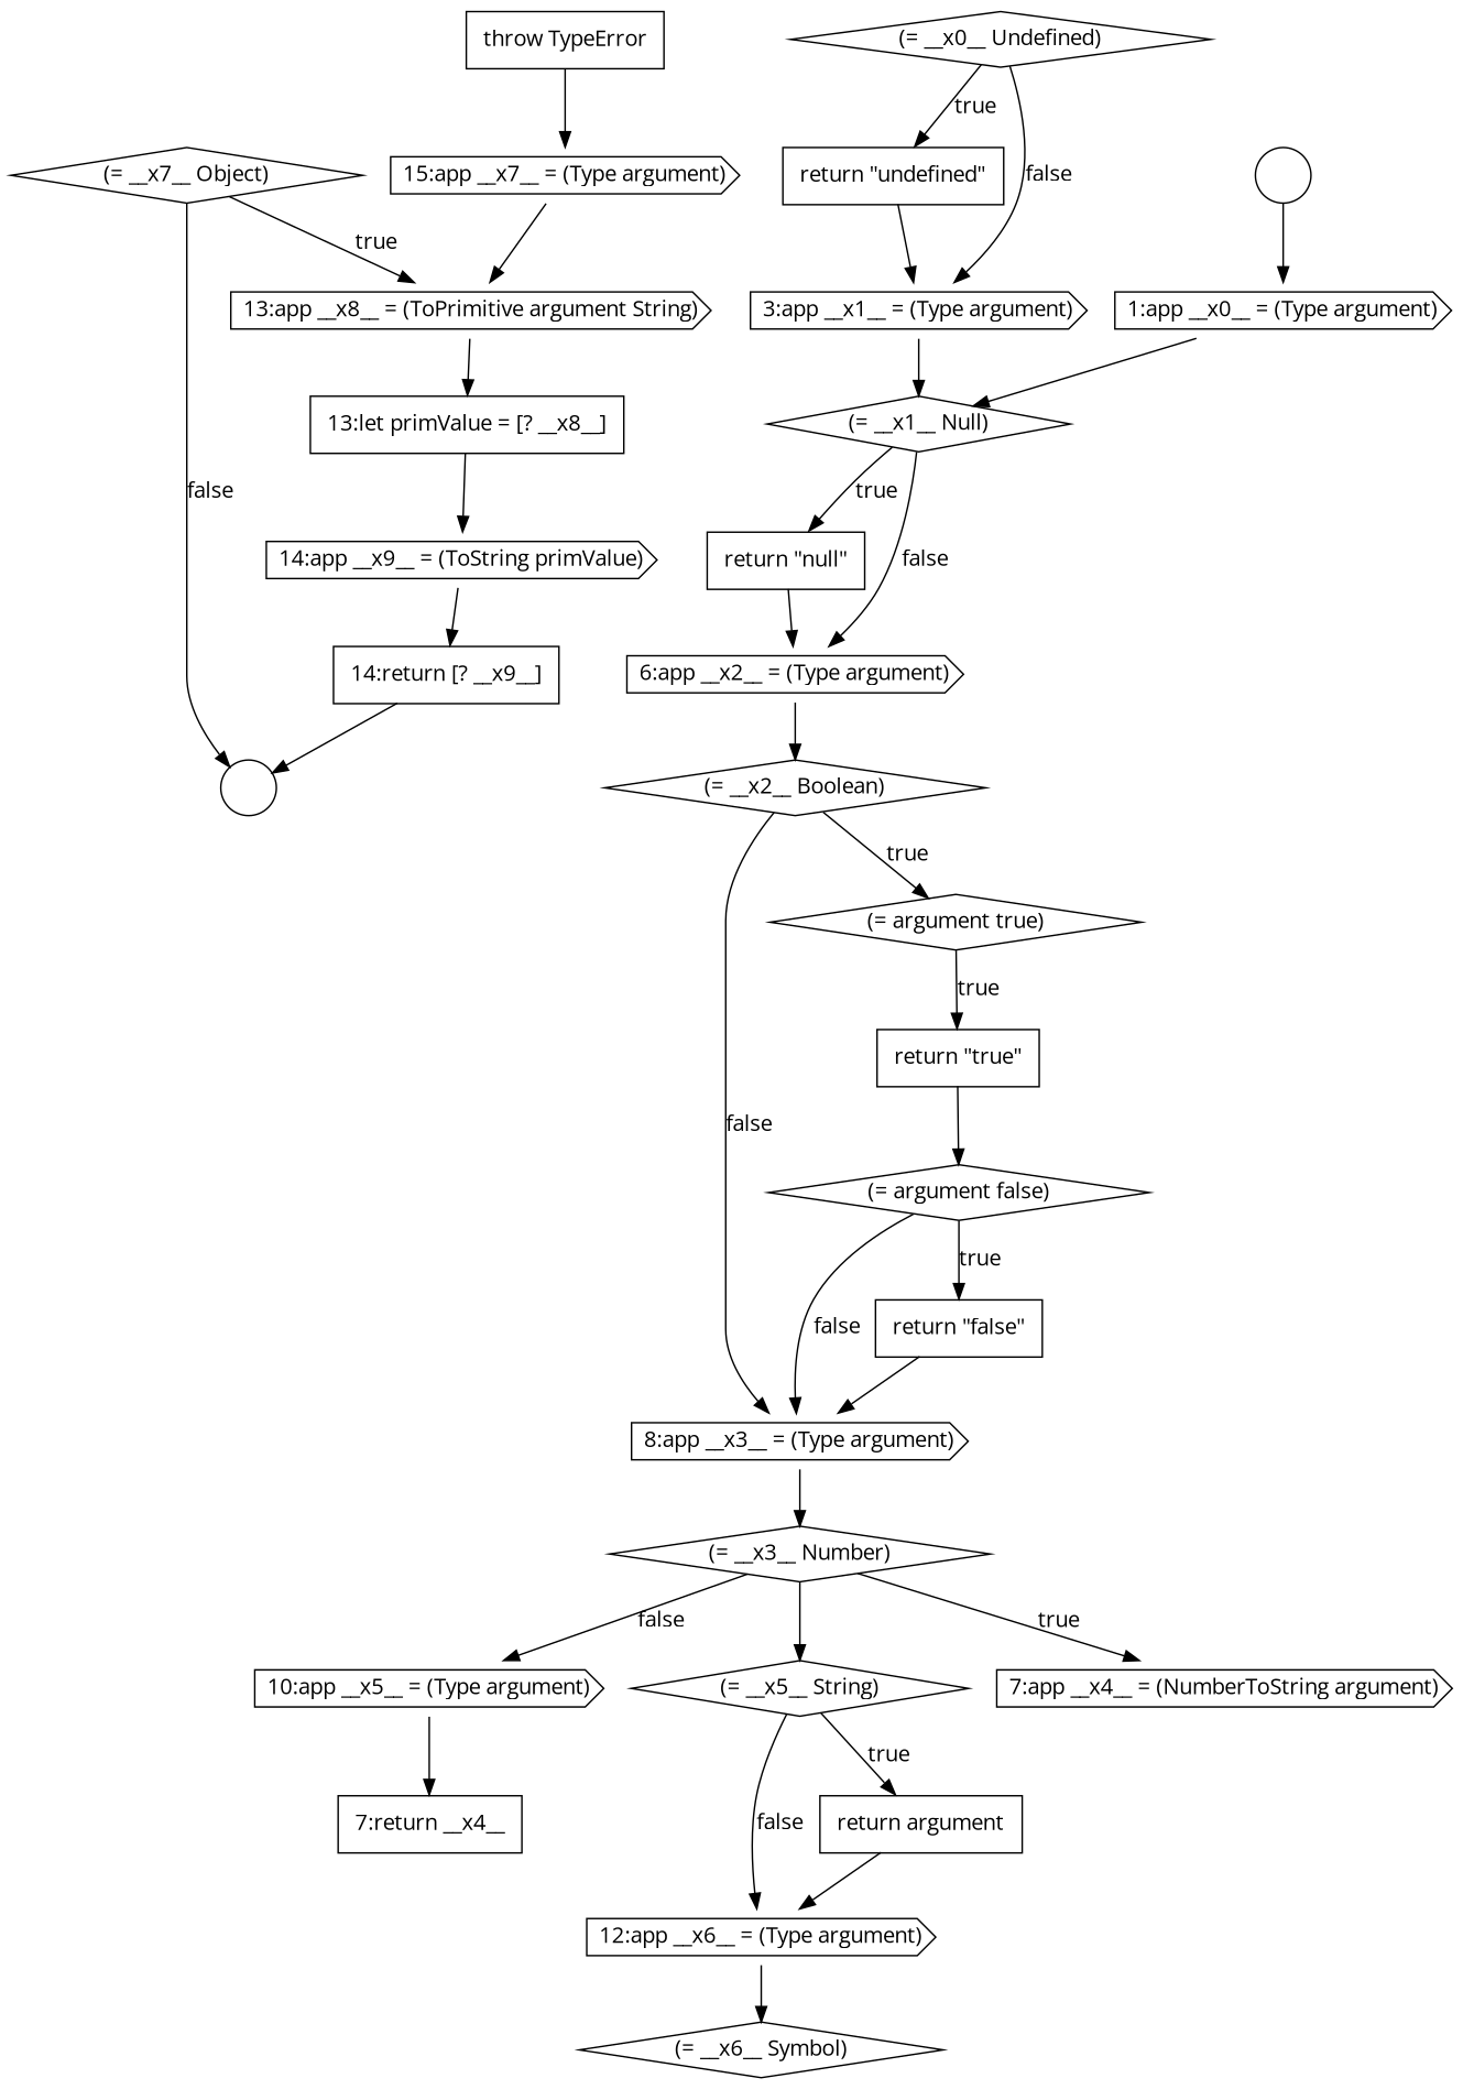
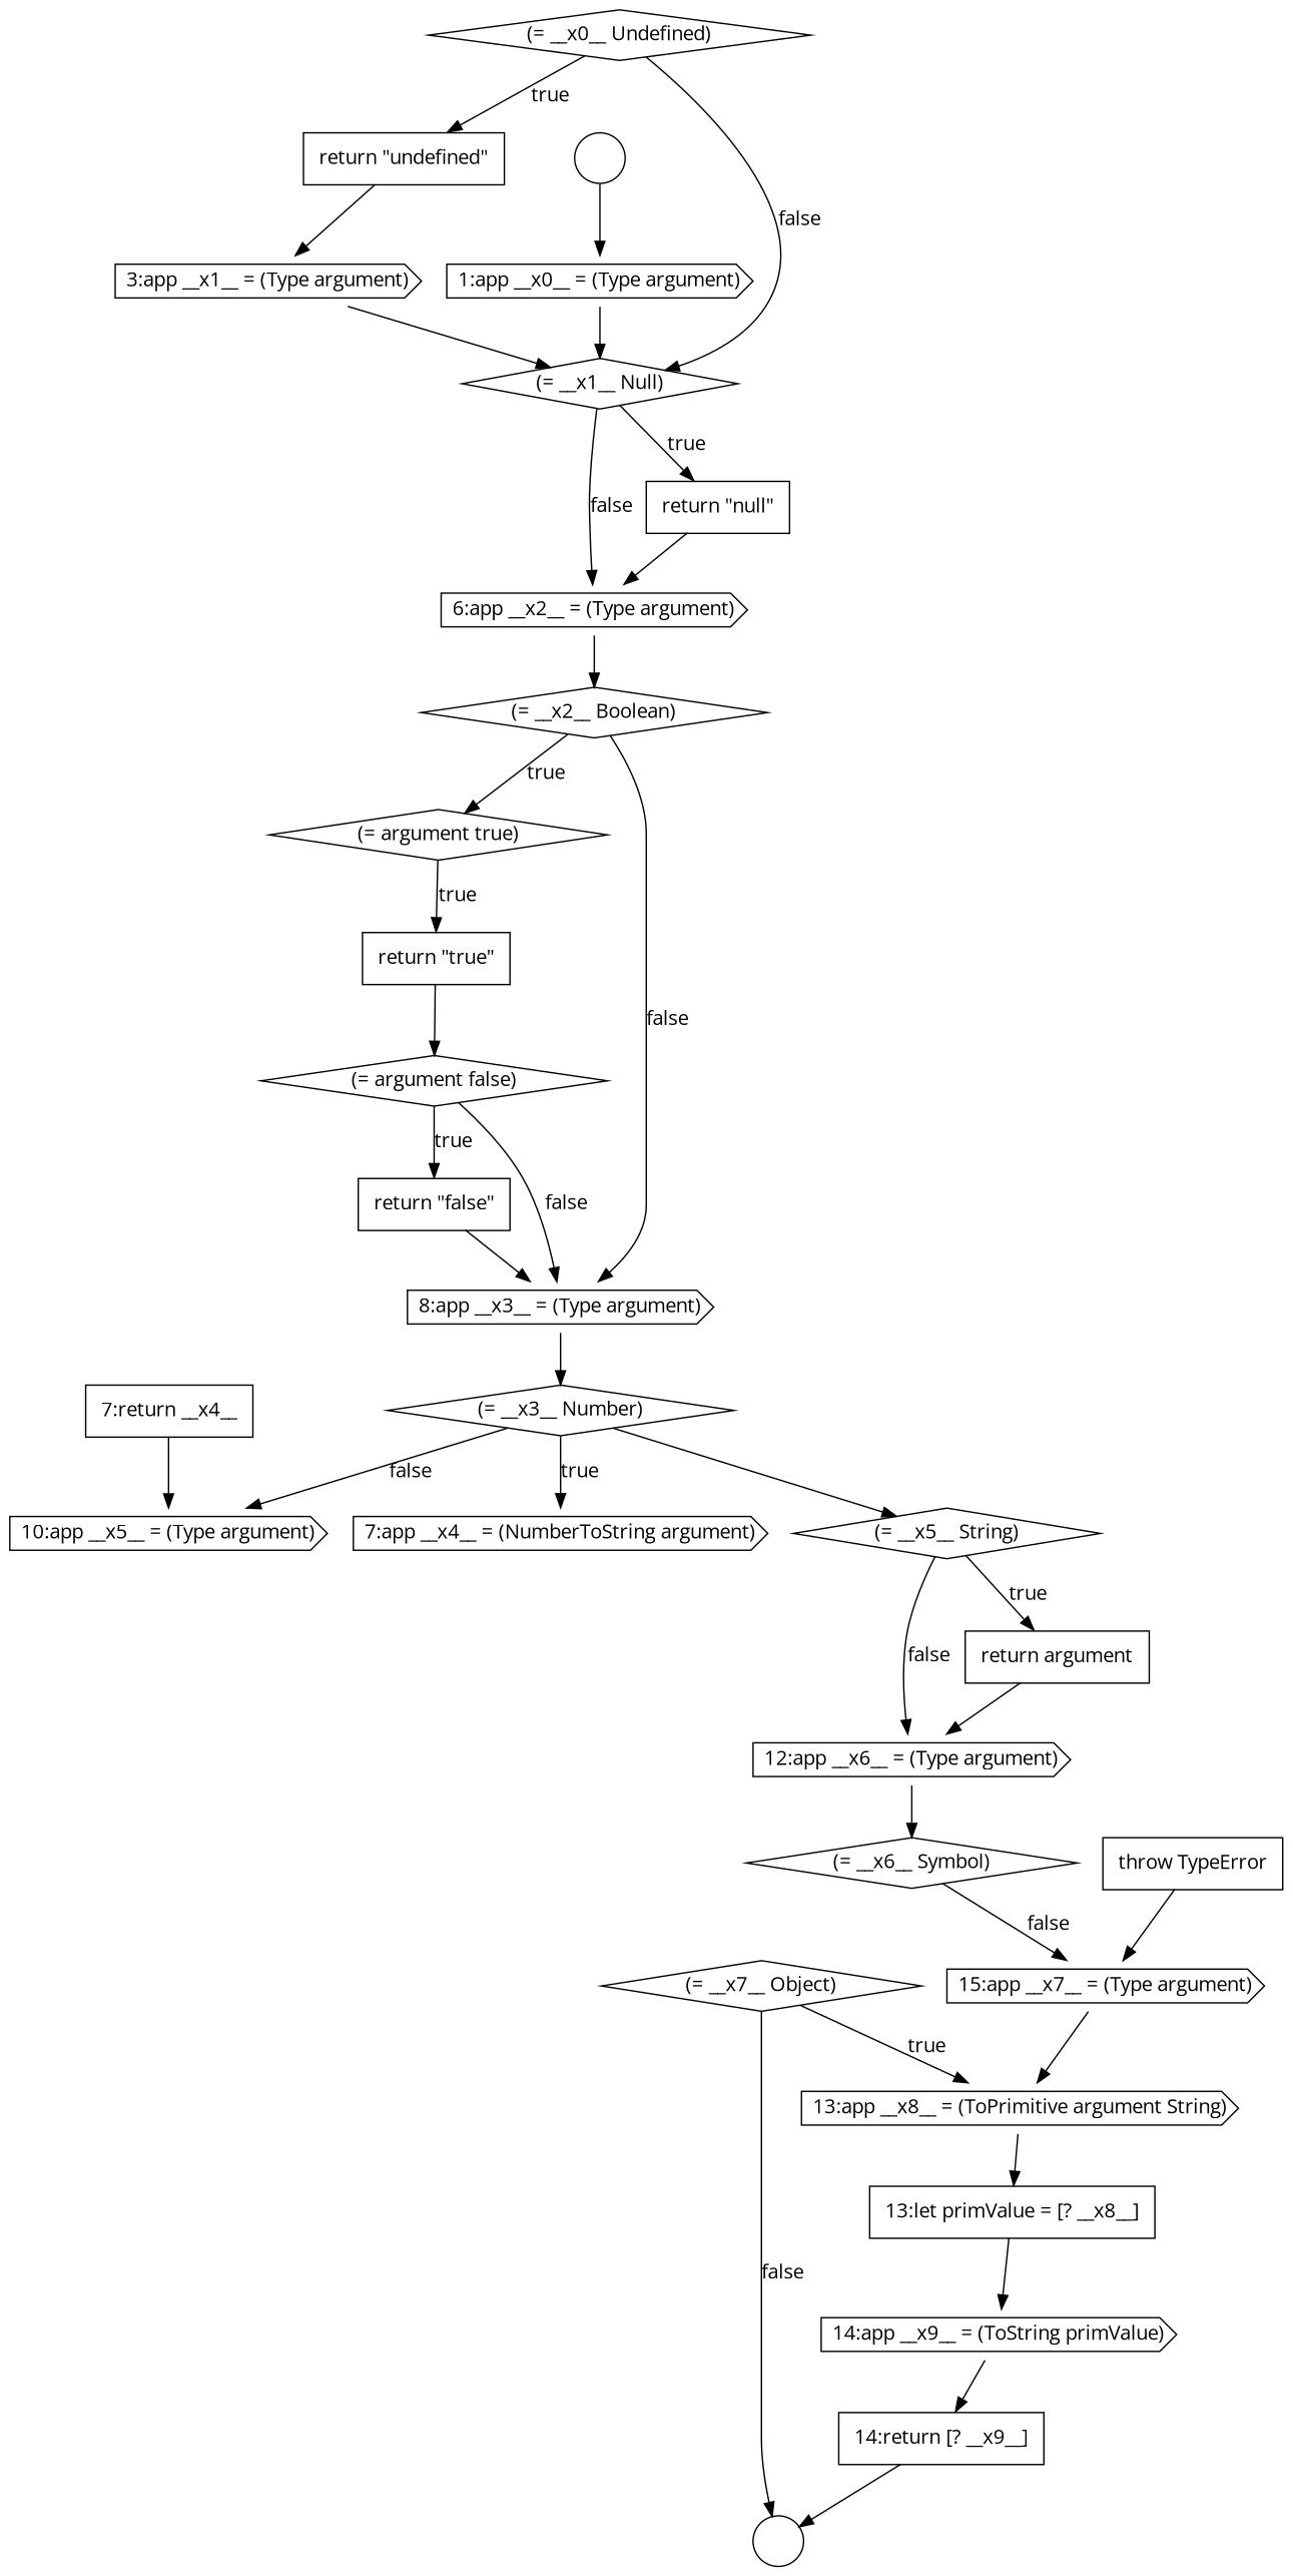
  digraph {
    fontname="Open Sans"
    node [color=black fillcolor=white fontname="Open Sans" shape=cds style=filled]
    edge [color=black fontname="Open Sans"]
    n1 [label=<<font color="black">15:app __x7__ = (Type argument)</font>>]
    n2 [label=<<font color="black">13:app __x8__ = (ToPrimitive argument String)</font>>]
    n3 [label=<<font color="black">(= __x7__ Object)</font>> shape=diamond]
    n4 [label=" " shape=circle]
    n5 [label=<<font color="black">12:app __x6__ = (Type argument)</font>>]
    n6 [label=<<font color="black">(= __x6__ Symbol)</font>> shape=diamond]
    n7 [label=<<font color="black">14:app __x9__ = (ToString primValue)</font>>]
    n8 [label=<<font color="black">     <table border="0" cellborder="1" cellspacing="0" cellpadding="10">       <tr><td align="left">14:return [? __x9__]</td></tr>     </table>   </font>> margin=0 shape=none]
    n9 [label=<<font color="black">     <table border="0" cellborder="1" cellspacing="0" cellpadding="10">       <tr><td align="left">7:return __x4__</td></tr>     </table>   </font>> margin=0 shape=none]
    n10 [label=<<font color="black">10:app __x5__ = (Type argument)</font>>]
    n11 [label=<<font color="black">     <table border="0" cellborder="1" cellspacing="0" cellpadding="10">       <tr><td align="left">13:let primValue = [? __x8__]</td></tr>     </table>   </font>> margin=0 shape=none]
    n12 [label=<<font color="black">     <table border="0" cellborder="1" cellspacing="0" cellpadding="10">       <tr><td align="left">throw TypeError</td></tr>     </table>   </font>> margin=0 shape=none]
    n13 [label=<<font color="black">(= __x5__ String)</font>> shape=diamond]
    n14 [label=<<font color="black">     <table border="0" cellborder="1" cellspacing="0" cellpadding="10">       <tr><td align="left">return argument</td></tr>     </table>   </font>> margin=0 shape=none]
    n15 [label=<<font color="black">7:app __x4__ = (NumberToString argument)</font>>]
    n16 [label=<<font color="black">     <table border="0" cellborder="1" cellspacing="0" cellpadding="10">       <tr><td align="left">return &quot;true&quot;</td></tr>     </table>   </font>> margin=0 shape=none]
    n17 [label=<<font color="black">(= argument false)</font>> shape=diamond]
    n18 [label=<<font color="black">8:app __x3__ = (Type argument)</font>>]
    n19 [label=<<font color="black">     <table border="0" cellborder="1" cellspacing="0" cellpadding="10">       <tr><td align="left">return &quot;false&quot;</td></tr>     </table>   </font>> margin=0 shape=none]
    n20 [label=<<font color="black">     <table border="0" cellborder="1" cellspacing="0" cellpadding="10">       <tr><td align="left">return &quot;undefined&quot;</td></tr>     </table>   </font>> margin=0 shape=none]
    n21 [label=<<font color="black">3:app __x1__ = (Type argument)</font>>]
    n22 [label=<<font color="black">(= __x1__ Null)</font>> shape=diamond]
    n23 [label=<<font color="black">(= __x3__ Number)</font>> shape=diamond]
    n24 [label=" " shape=circle]
    n25 [label=<<font color="black">1:app __x0__ = (Type argument)</font>>]
    n26 [label=<<font color="black">     <table border="0" cellborder="1" cellspacing="0" cellpadding="10">       <tr><td align="left">return &quot;null&quot;</td></tr>     </table>   </font>> margin=0 shape=none]
    n27 [label=<<font color="black">6:app __x2__ = (Type argument)</font>>]
    n28 [label=<<font color="black">(= argument true)</font>> shape=diamond]
    n29 [label=<<font color="black">(= __x2__ Boolean)</font>> shape=diamond]
    n30 [label=<<font color="black">(= __x0__ Undefined)</font>> shape=diamond]
    n1 -> n2
    n2 -> n11
    n3 -> n2 [label=<<font color="black">true</font>>]
    n3 -> n4 [label=<<font color="black">false</font>>]
    n5 -> n6
+   n6 -> n1 [label=<<font color="black">false</font>>]
    n7 -> n8
    n8 -> n4
-   n10 -> n9
+   n9 -> n10
    n11 -> n7
    n12 -> n1
    n13 -> n5 [label=<<font color="black">false</font>>]
    n13 -> n14 [label=<<font color="black">true</font>>]
    n14 -> n5
    n16 -> n17
    n17 -> n18 [label=<<font color="black">false</font>>]
    n17 -> n19 [label=<<font color="black">true</font>>]
    n18 -> n23
    n19 -> n18
    n20 -> n21
    n21 -> n22
    n22 -> n26 [label=<<font color="black">true</font>>]
    n22 -> n27 [label=<<font color="black">false</font>>]
    n23 -> n10 [label=<<font color="black">false</font>>]
    n23 -> n13
    n23 -> n15 [label=<<font color="black">true</font>>]
    n24 -> n25
    n25 -> n22
    n26 -> n27
    n27 -> n29
    n28 -> n16 [label=<<font color="black">true</font>>]
    n29 -> n18 [label=<<font color="black">false</font>>]
    n29 -> n28 [label=<<font color="black">true</font>>]
    n30 -> n20 [label=<<font color="black">true</font>>]
-   n30 -> n21 [label=<<font color="black">false</font>>]
+   n30 -> n22 [label=<<font color="black">false</font>>]
  }
